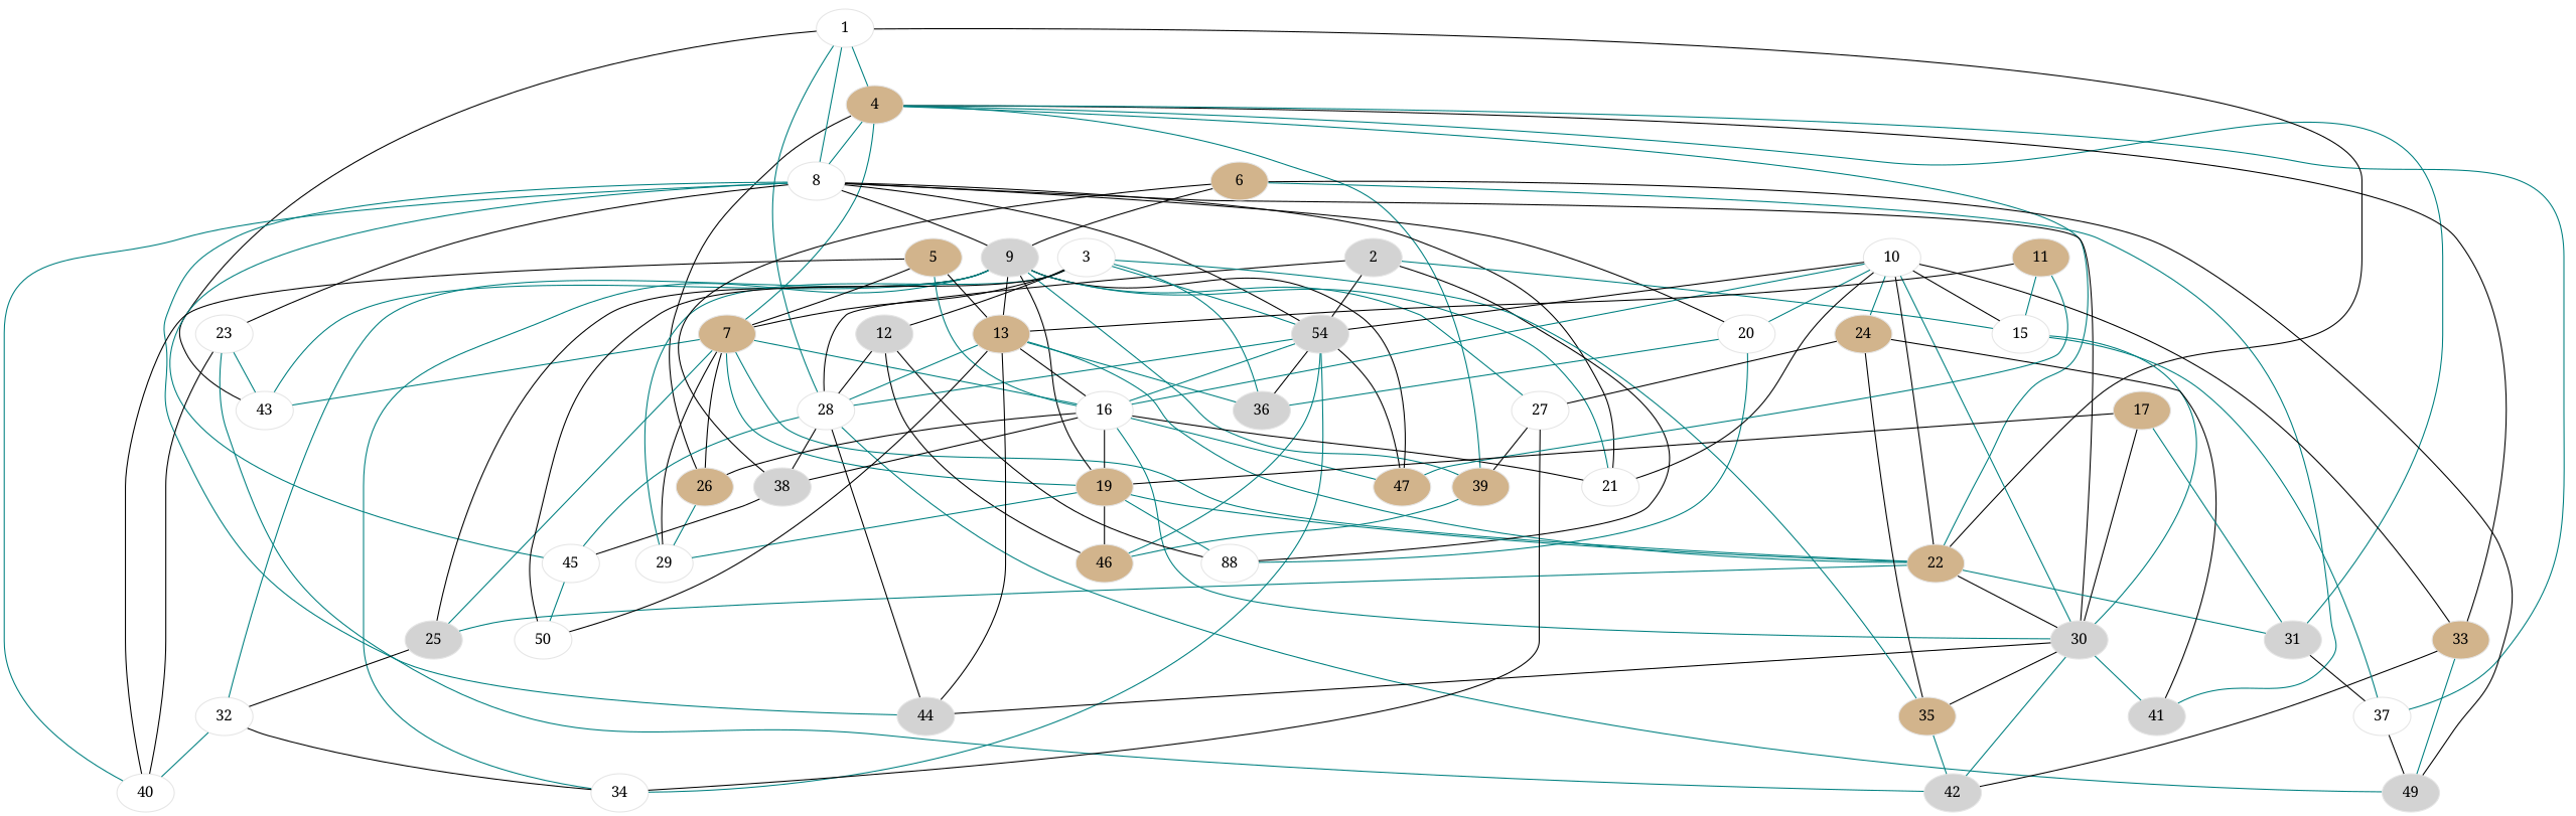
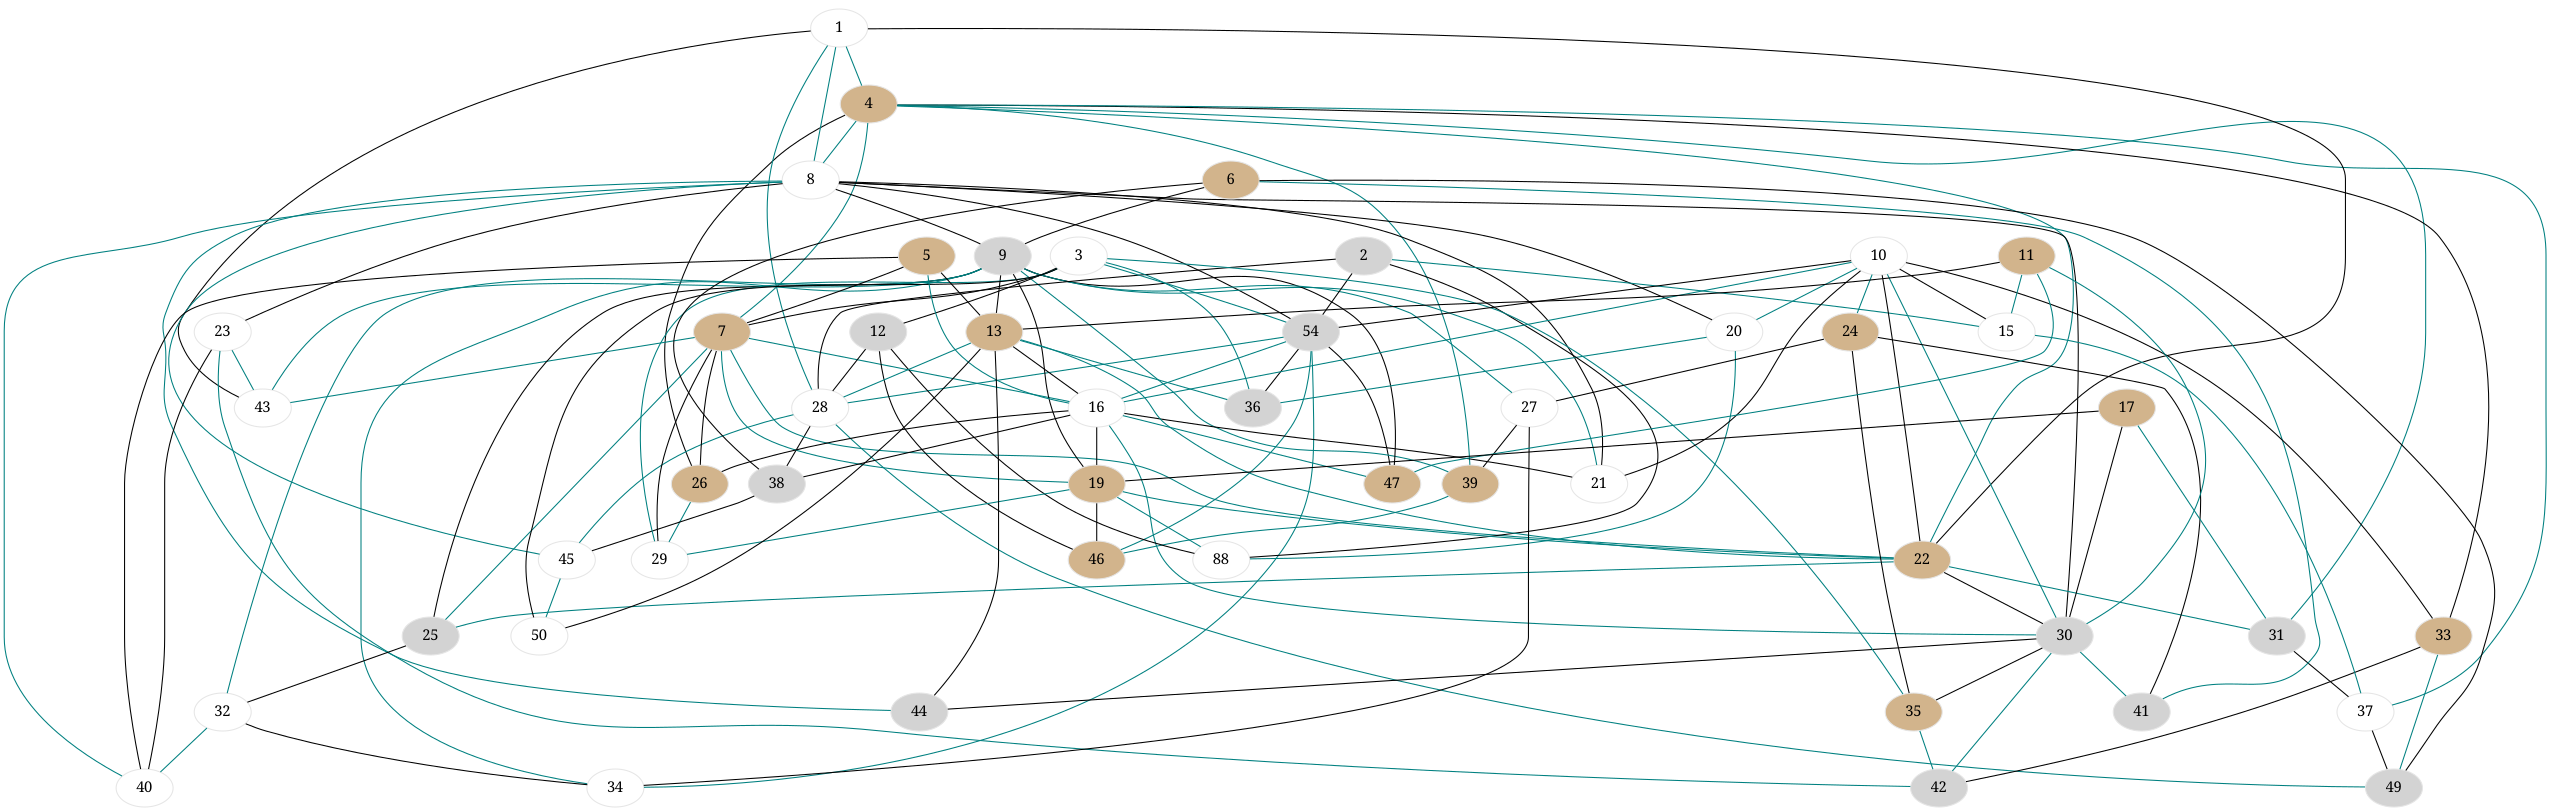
  graph {
    fontname="Noto Serif"
    node [color=gray90 fillcolor=white fontname="Noto Serif" style=filled]
    edge [color=teal fontname="Noto Serif" weight=1.0]
    4 [fillcolor=tan]
    1
    8
    22 [fillcolor=tan]
    28
    43
    7 [fillcolor=tan]
    26 [fillcolor=tan]
    31 [fillcolor=lightgrey]
    33 [fillcolor=tan]
    37
    39 [fillcolor=tan]
    n13 [fillcolor=lightgrey label=54]
    40
    9 [fillcolor=lightgrey]
    20
    21
    23
    30 [fillcolor=lightgrey]
    44 [fillcolor=lightgrey]
    45
    25 [fillcolor=lightgrey]
    38 [fillcolor=lightgrey]
    49 [fillcolor=lightgrey]
    2 [fillcolor=lightgrey]
    15
    n27 [label=88]
    36 [fillcolor=lightgrey]
    16
    34
    47 [fillcolor=tan]
    46 [fillcolor=tan]
    3
    12 [fillcolor=lightgrey]
    29
    35 [fillcolor=tan]
    50
    19 [fillcolor=tan]
    42 [fillcolor=lightgrey]
    5 [fillcolor=tan]
    13 [fillcolor=tan]
    6 [fillcolor=tan]
    41 [fillcolor=lightgrey]
    27
    32
    10
    24 [fillcolor=tan]
    11 [fillcolor=tan]
    17 [fillcolor=tan]
    4 -- 8 [weight=2.0]
    4 -- 22
    4 -- 7 [weight=2.0]
    4 -- 26 [color=black]
    4 -- 31
    4 -- 33 [color=black]
    4 -- 37
    4 -- 39
    1 -- 4 [weight=2.0]
    1 -- 8
    1 -- 22 [color=black]
    1 -- 28
    1 -- 43 [color=black]
    8 -- n13 [color=black]
    8 -- 40
    8 -- 9 [color=black]
    8 -- 20 [color=black]
    8 -- 21 [color=black]
    8 -- 23 [color=black]
    8 -- 30 [color=black]
    8 -- 44
    8 -- 45
    22 -- 31
    22 -- 30 [color=black]
    22 -- 25
-   28 -- 44 [color=black]
    28 -- 45
    28 -- 38 [color=black]
    28 -- 49
    7 -- 22
    7 -- 43
    7 -- 26 [color=black]
    7 -- 25
    7 -- 16 [weight=2.0]
    7 -- 29 [color=black]
    7 -- 19
    26 -- 29
    31 -- 37 [color=black]
    33 -- 49
    33 -- 42 [color=black]
    37 -- 49 [color=black]
    39 -- 46
    n13 -- 28
    n13 -- 36 [color=black]
    n13 -- 16
    n13 -- 34
    n13 -- 47 [color=black]
    n13 -- 46
    9 -- 43
    9 -- 39
    9 -- 21
    9 -- 25 [color=black]
    9 -- 34
    9 -- 47 [color=black]
    9 -- 19 [color=black]
    9 -- 13 [color=black]
    9 -- 27
    9 -- 32
    20 -- n27
    20 -- 36
    23 -- 43
    23 -- 40 [color=black]
    23 -- 42
    30 -- 44 [color=black]
    30 -- 35 [color=black]
    30 -- 42
    30 -- 41 [weight=2.0]
    45 -- 50
    25 -- 32 [color=black]
    38 -- 45 [color=black]
    2 -- 28 [color=black]
    2 -- n13 [color=black]
    2 -- 15
    2 -- n27 [color=black]
    15 -- 37
    16 -- 26 [color=black]
    16 -- 21 [color=black]
    16 -- 30
    16 -- 38 [color=black]
    16 -- 47
    16 -- 19 [color=black]
    3 -- 7 [color=black]
    3 -- n13
    3 -- 36
    3 -- 12 [color=black]
    3 -- 29
    3 -- 35
    3 -- 50 [color=black weight=2.0]
    12 -- 28 [color=black]
    12 -- n27 [color=black]
    12 -- 46 [color=black]
    35 -- 42
    19 -- 22
    19 -- n27
    19 -- 46 [color=black]
    19 -- 29
    5 -- 7 [color=black]
    5 -- 40 [color=black]
    5 -- 16
    5 -- 13 [color=black]
    13 -- 22
    13 -- 28 [weight=2.0]
    13 -- 44 [color=black]
    13 -- 36
    13 -- 16 [color=black]
    13 -- 50 [color=black]
    6 -- 9 [color=black]
    6 -- 38 [color=black]
    6 -- 49 [color=black]
    6 -- 41
    27 -- 39 [color=black]
    27 -- 34 [color=black]
    32 -- 40
    32 -- 34 [color=black]
    10 -- 22 [color=black weight=2.0]
    10 -- 33 [color=black]
    10 -- n13 [color=black]
    10 -- 20
    10 -- 21 [color=black]
    10 -- 30
    10 -- 15 [color=black]
    10 -- 16
    10 -- 24
    24 -- 35 [color=black]
    24 -- 41 [color=black]
    24 -- 27 [color=black]
-   15 -- 30
+   11 -- 30
    11 -- 15
    11 -- 47
    11 -- 13 [color=black]
    17 -- 31
    17 -- 30 [color=black weight=2.0]
    17 -- 19 [color=black]
  }
